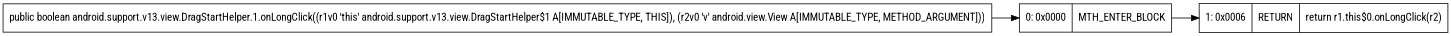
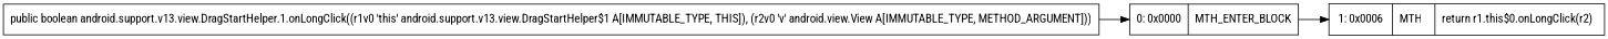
  digraph {
    rankdir=LR
    fontname="Roboto Condensed"
    node [shape=record fontname="Roboto Condensed"]
    edge [fontname="Roboto Condensed"]
    n1 [label="{0\:\ 0x0000|MTH_ENTER_BLOCK\l}"]
-   n2 [label="{1\:\ 0x0006|RETURN\l|return r1.this$0.onLongClick(r2)\l}"]
+   n2 [label="{1\:\ 0x0006|MTH\l|return r1.this$0.onLongClick(r2)\l}"]
    n3 [label="{public boolean android.support.v13.view.DragStartHelper.1.onLongClick((r1v0 'this' android.support.v13.view.DragStartHelper$1 A[IMMUTABLE_TYPE, THIS]), (r2v0 'v' android.view.View A[IMMUTABLE_TYPE, METHOD_ARGUMENT])) }"]
    n1 -> n2
    n3 -> n1
  }
